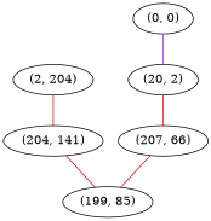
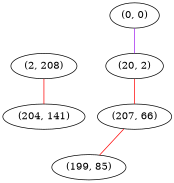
  graph {
    edge [color=red weight=1]
-   "(2, 208)" [label="(2, 204)"]
+   "(2, 208)"
    "(204, 141)"
    n3 [label="(199, 85)"]
    "(0, 0)"
    "(20, 2)"
    n6 [label="(207, 66)"]
    "(2, 208)" -- "(204, 141)"
-   "(204, 141)" -- n3
    "(0, 0)" -- "(20, 2)" [color=purple weight=4]
    "(20, 2)" -- n6
    n6 -- n3
  }
